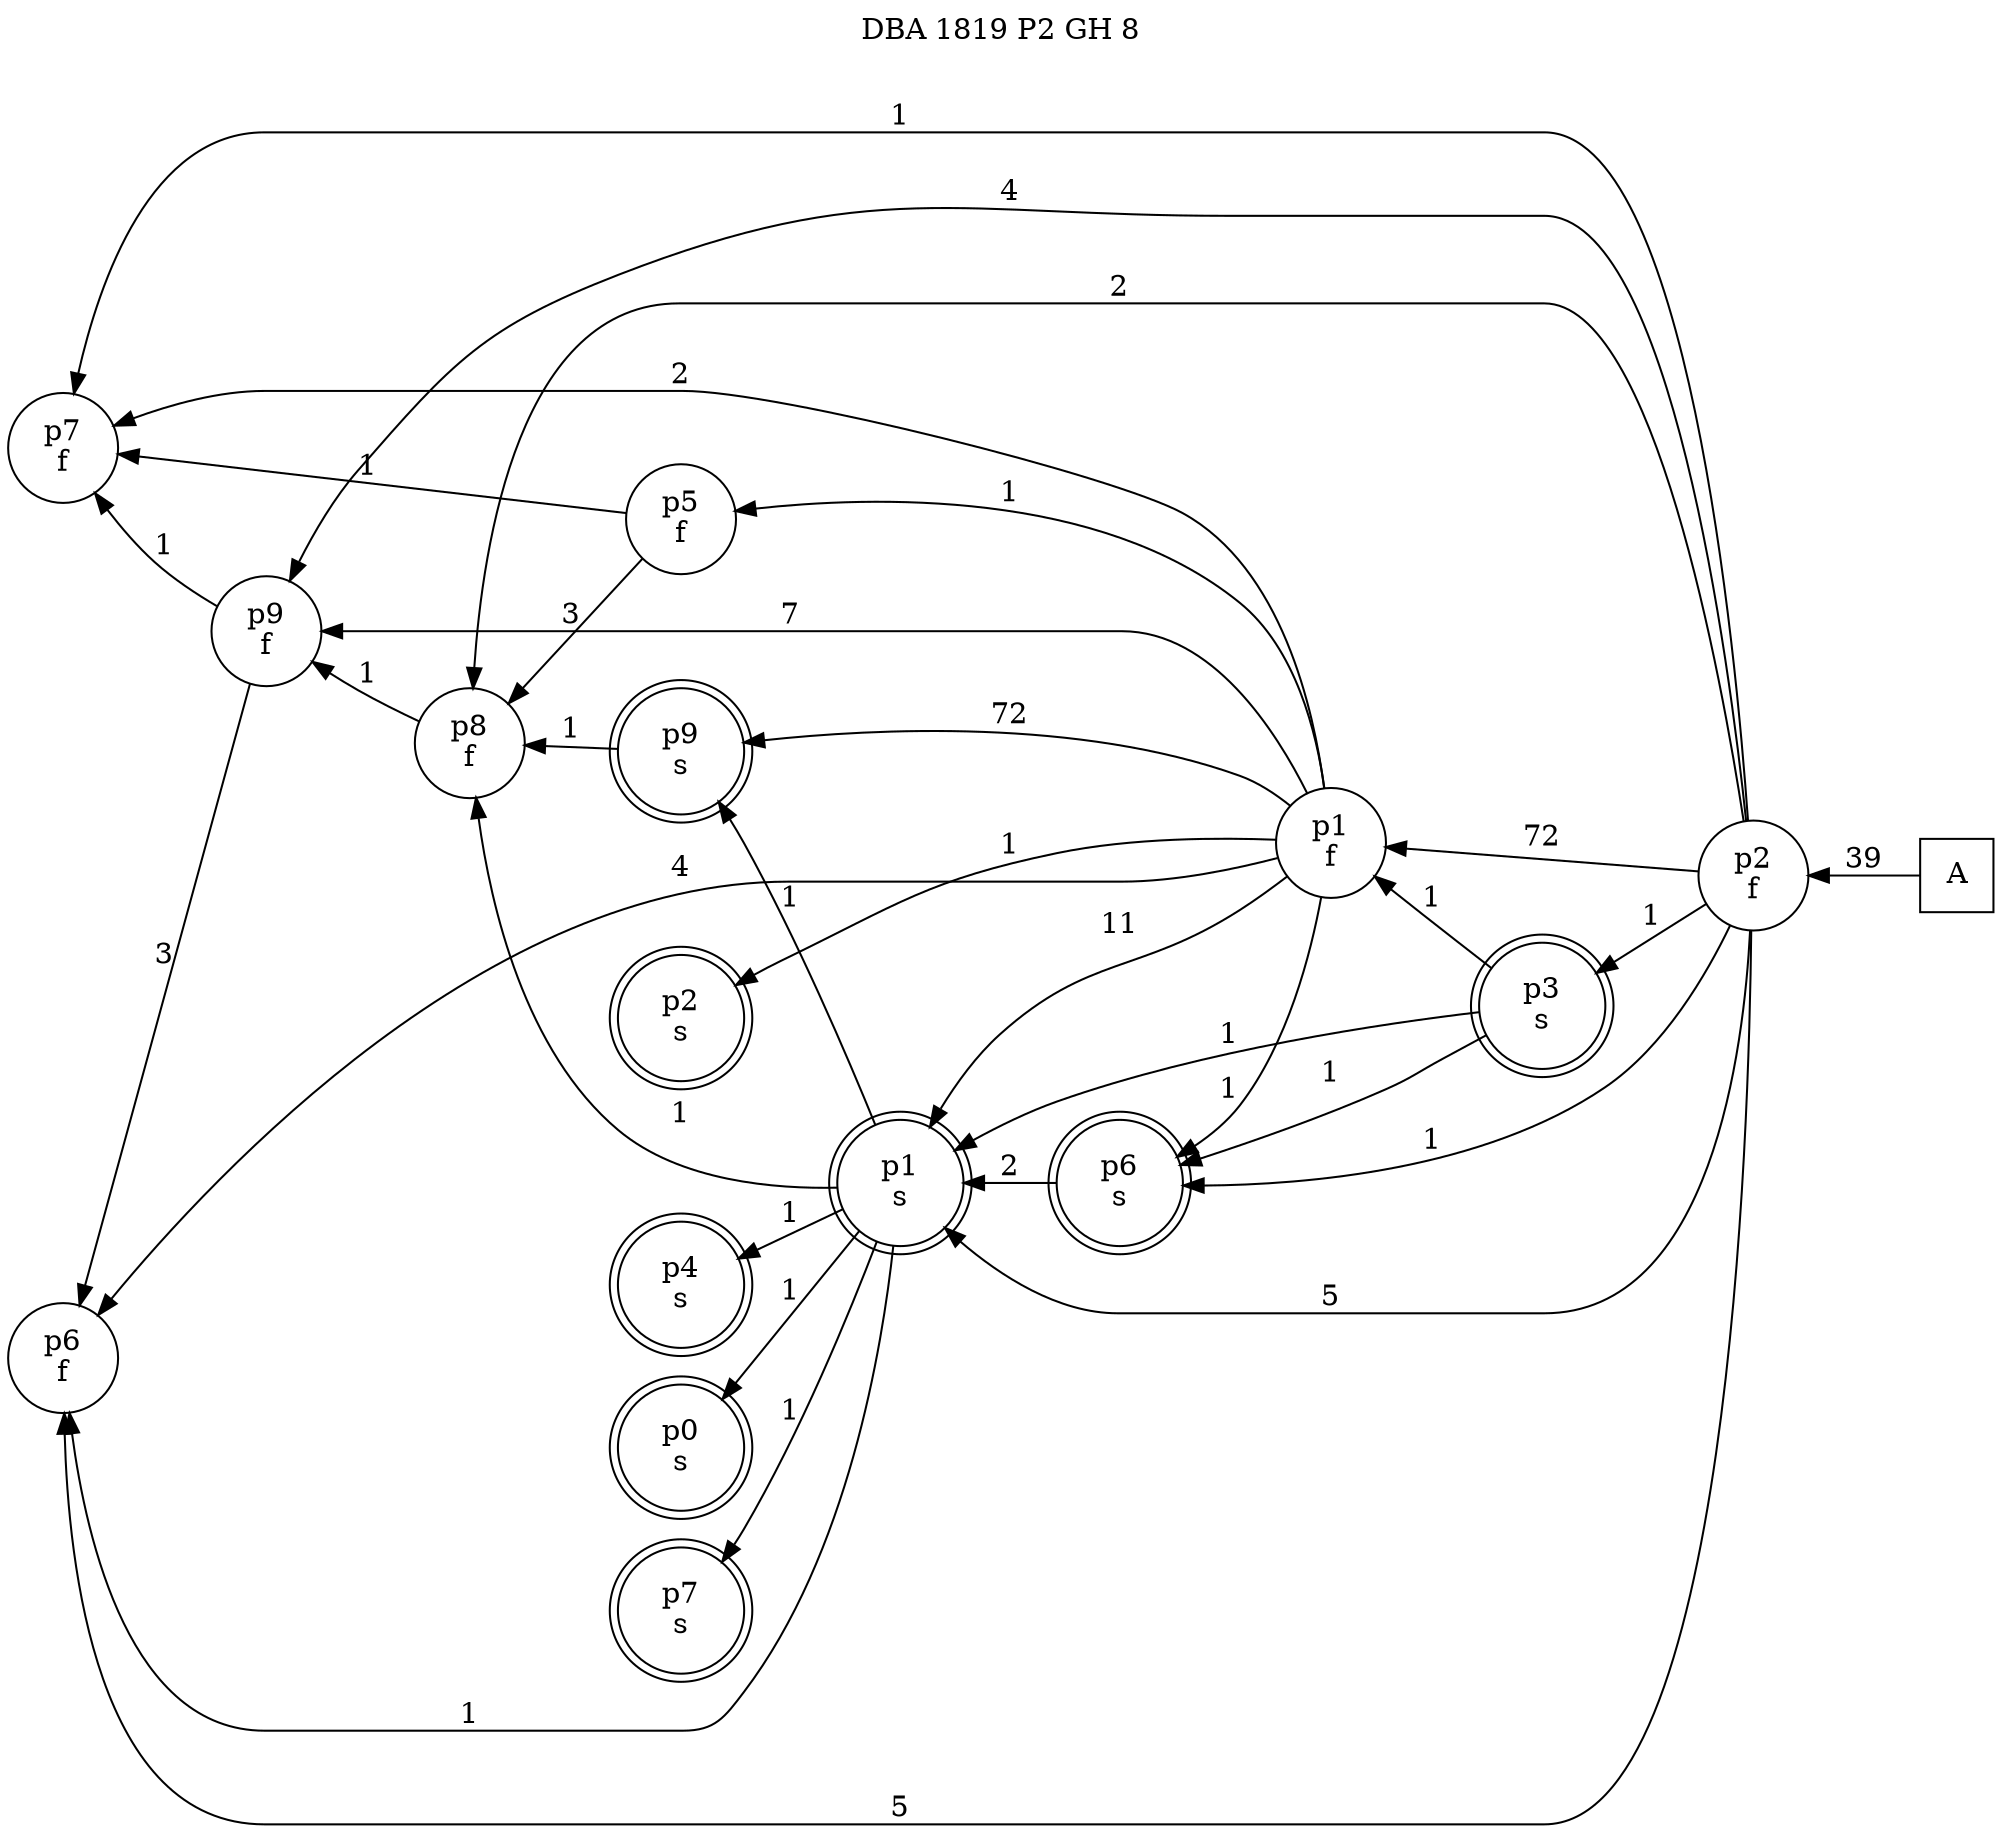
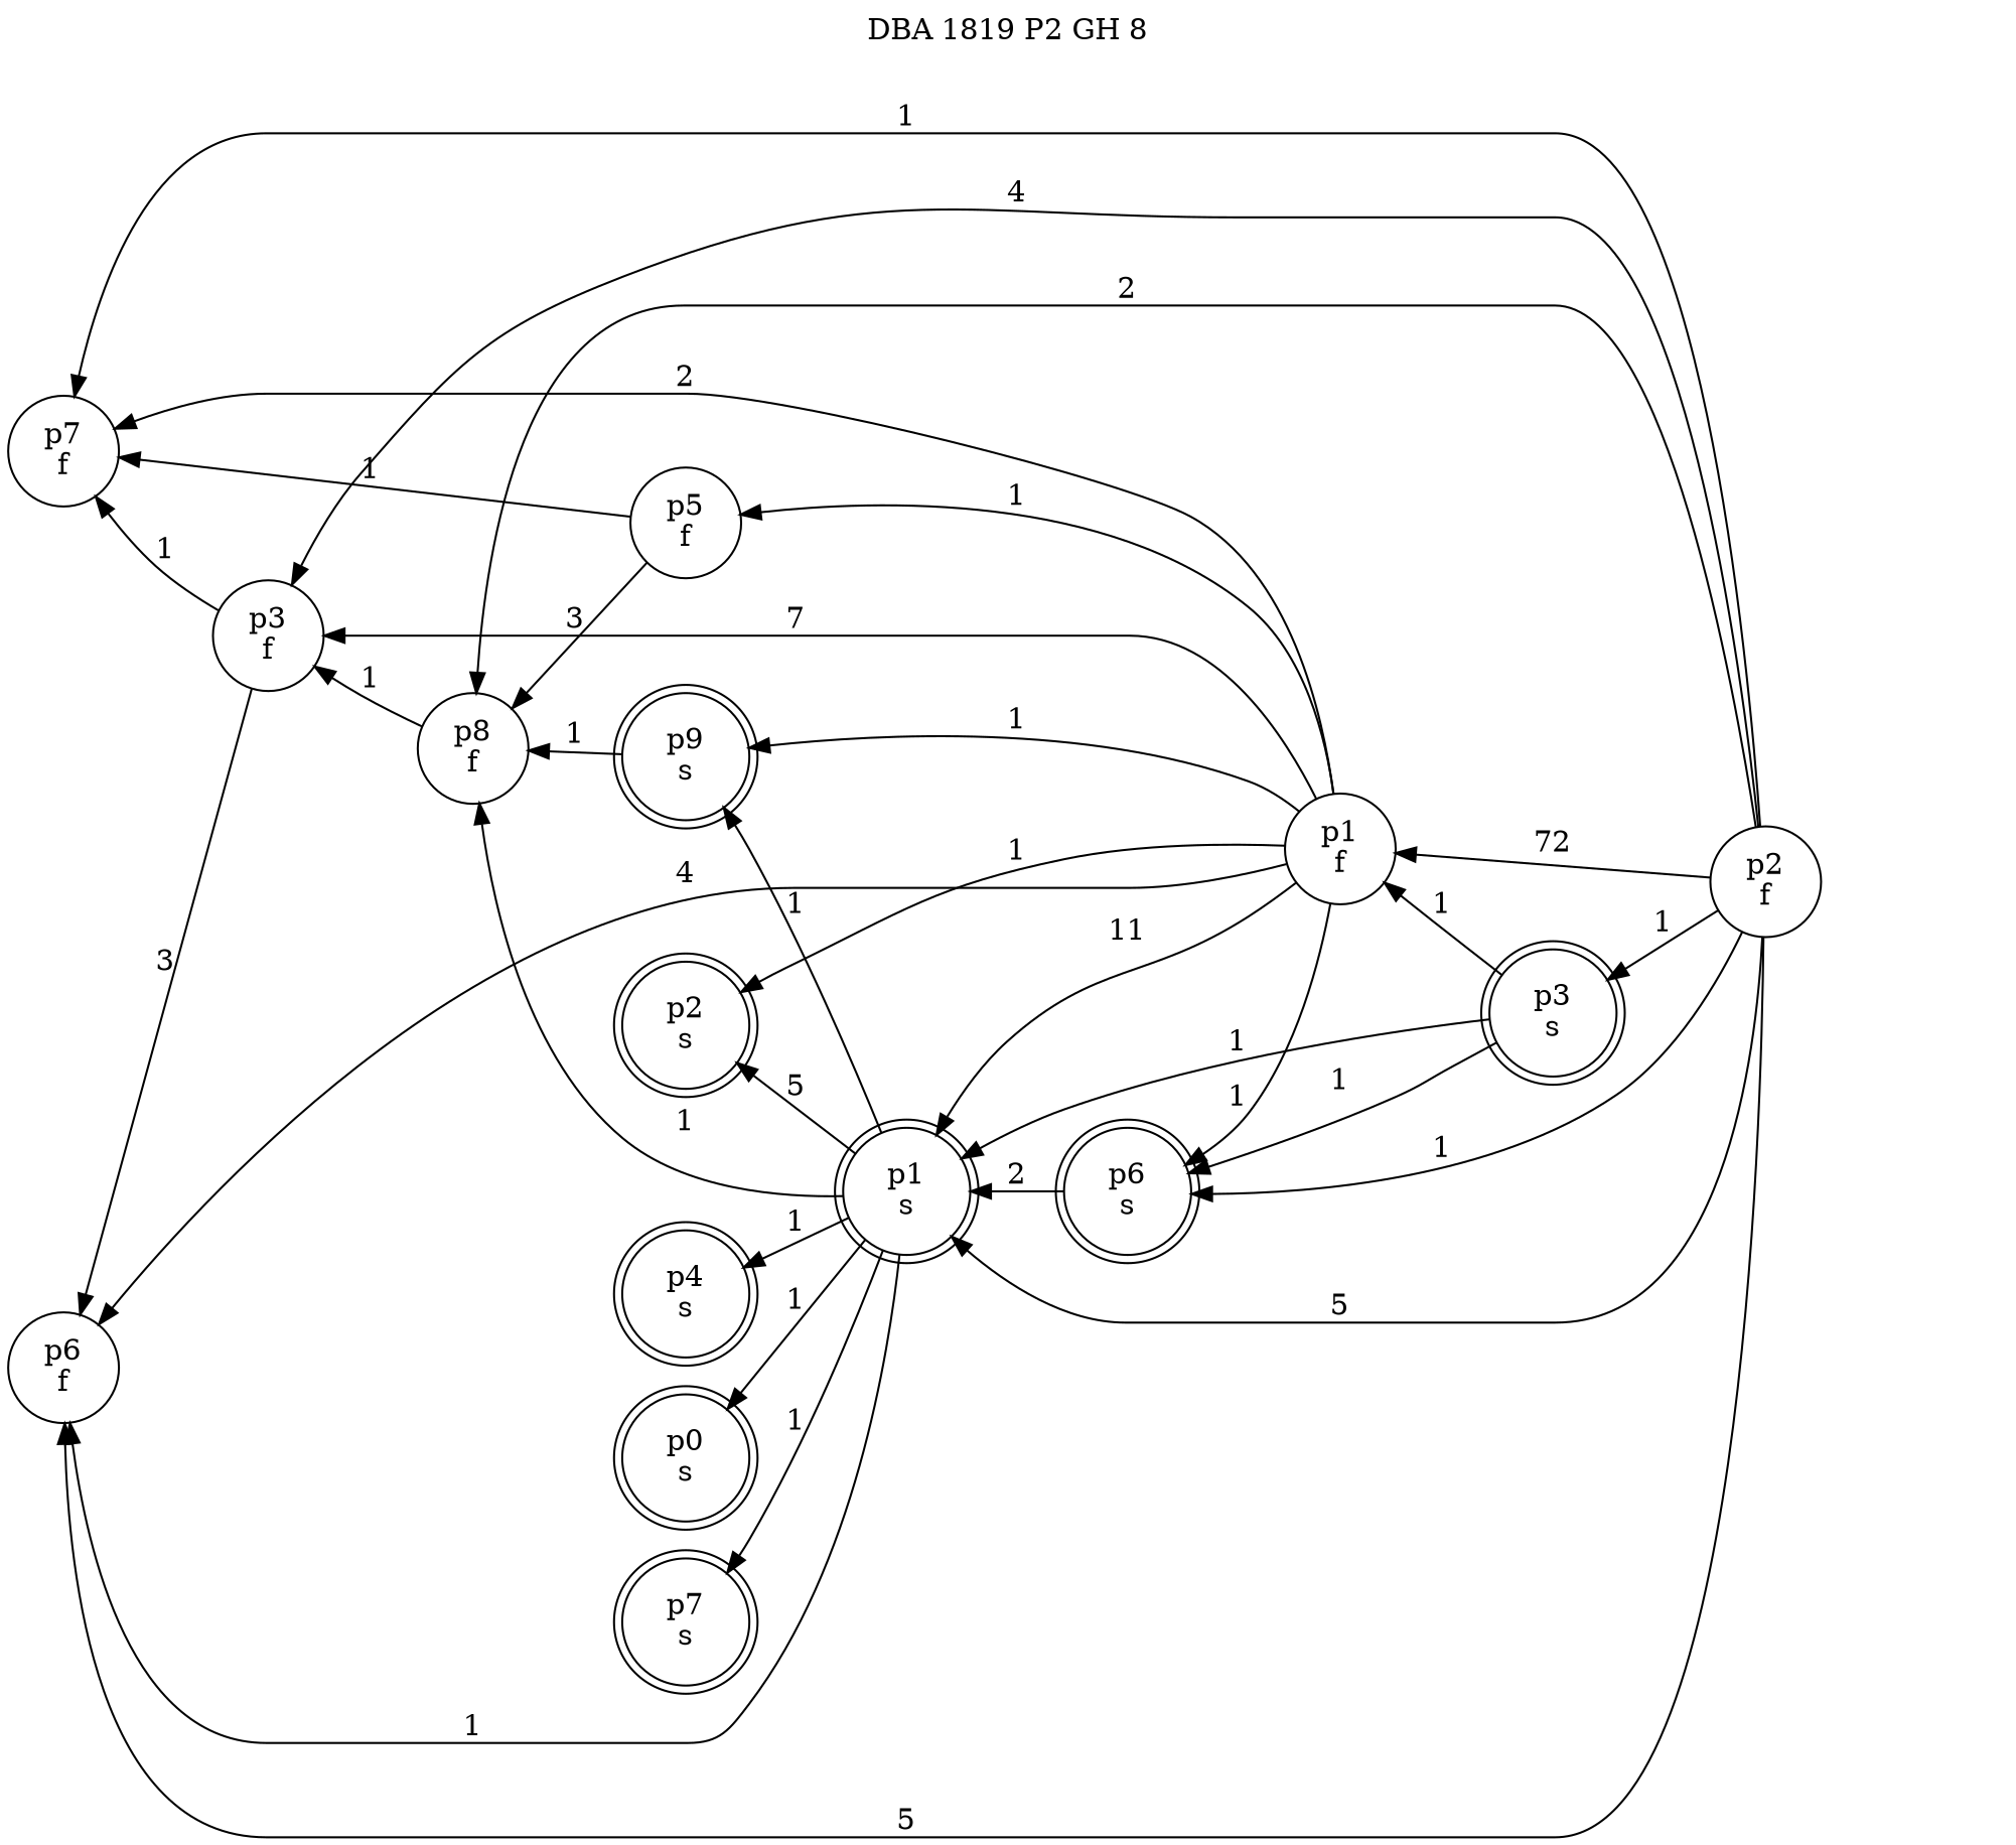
  digraph {
    label=" DBA 1819 P2 GH 8 "
    labelloc=tl
    rankdir=RL
    node [shape=doublecircle]
-   n1 [label=A shape=square]
    n2 [label="p2\nf" shape=circle]
    n3 [label="p1\nf" shape=circle]
-   n4 [label="p9\nf" shape=circle]
+   n4 [label="p3\nf" shape=circle]
    n5 [label="p7\nf" shape=circle]
    n6 [label="p6\nf" shape=circle]
    n7 [label="p6\ns"]
    n8 [label="p1\ns"]
    n9 [label="p3\ns"]
    n10 [label="p8\nf" shape=circle]
    n11 [label="p2\ns"]
    n12 [label="p9\ns"]
    n13 [label="p5\nf" shape=circle]
    n14 [label="p7\ns"]
    n15 [label="p4\ns"]
    n16 [label="p0\ns"]
-   n1 -> n2 [label=39]
    n2 -> n3 [label=72]
    n2 -> n4 [label=4]
    n2 -> n5 [label=1]
    n2 -> n6 [label=5]
    n2 -> n7 [label=1]
    n2 -> n8 [label=5]
    n2 -> n9 [label=1]
    n2 -> n10 [label=2]
    n3 -> n4 [label=7]
    n3 -> n5 [label=2]
    n3 -> n6 [label=4]
    n3 -> n7 [label=1]
    n3 -> n8 [label=11]
    n3 -> n11 [label=1]
-   n3 -> n12 [label=72]
+   n3 -> n12 [label=1]
    n3 -> n13 [label=1]
    n4 -> n5 [label=1]
    n4 -> n6 [label=3]
    n7 -> n8 [label=2]
    n8 -> n6 [label=1]
    n8 -> n10 [label=1]
+   n8 -> n11 [label=5]
    n8 -> n12 [label=1]
    n8 -> n14 [label=1]
    n8 -> n15 [label=1]
    n8 -> n16 [label=1]
    n9 -> n3 [label=1]
    n9 -> n7 [label=1]
    n9 -> n8 [label=1]
    n10 -> n4 [label=1]
    n12 -> n10 [label=1]
    n13 -> n5 [label=1]
    n13 -> n10 [label=3]
  }
